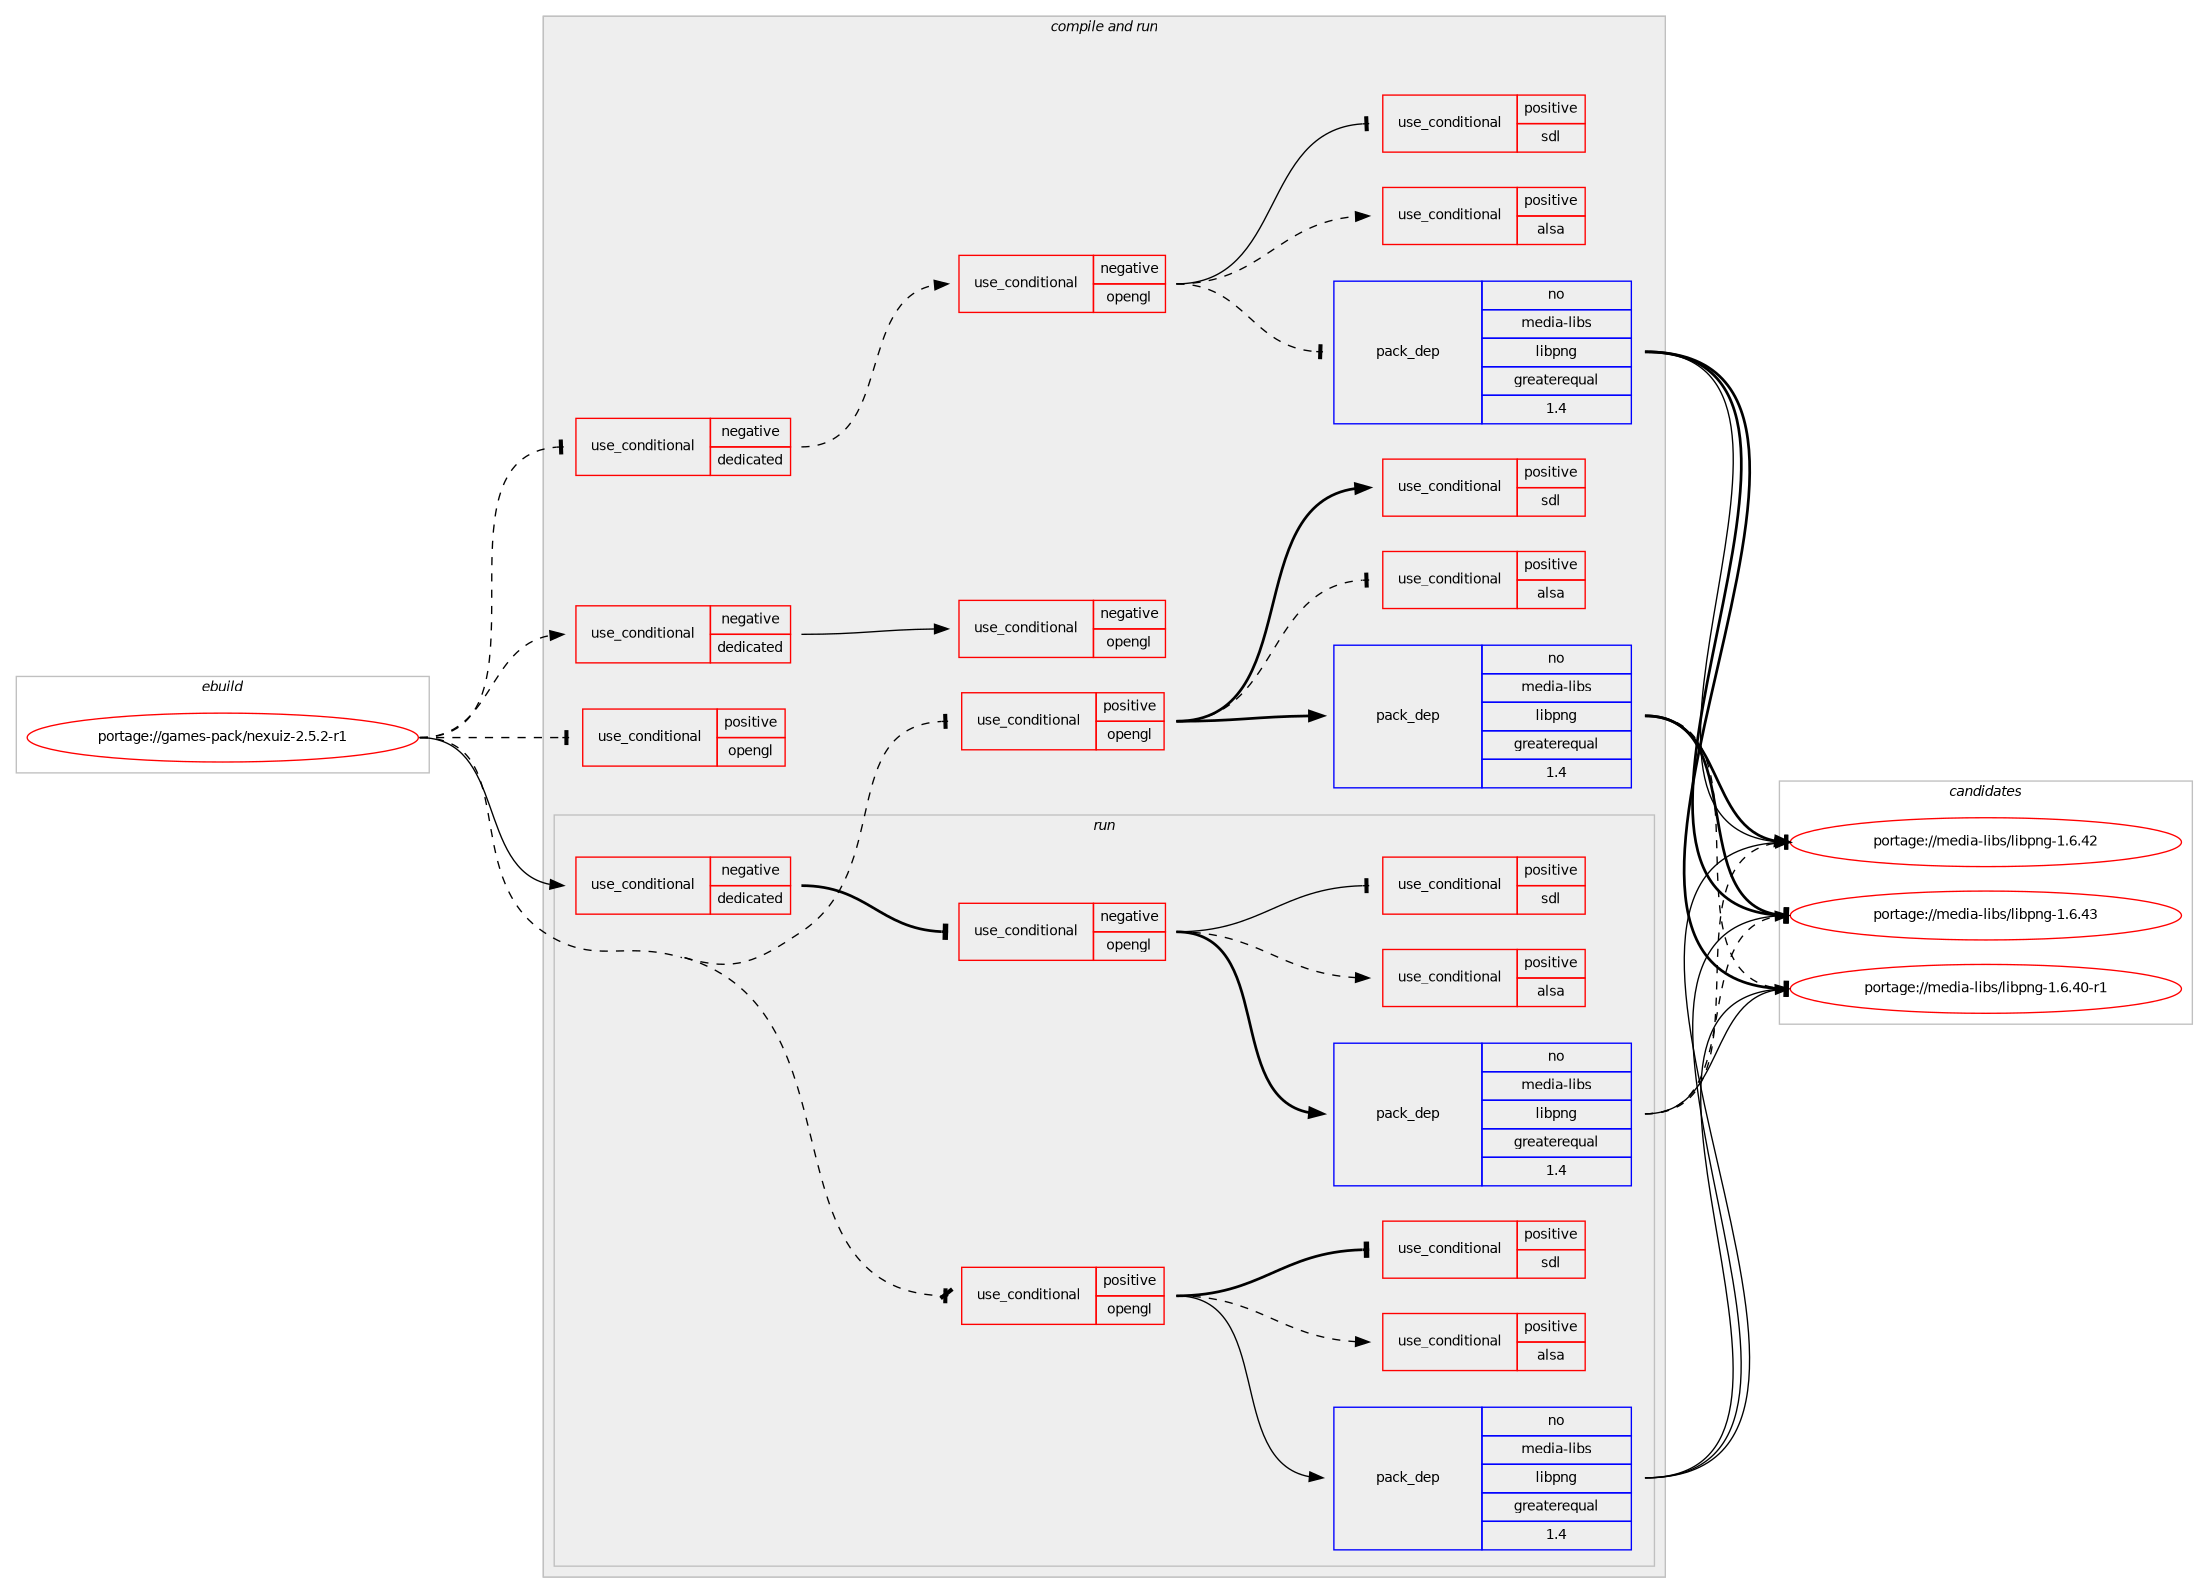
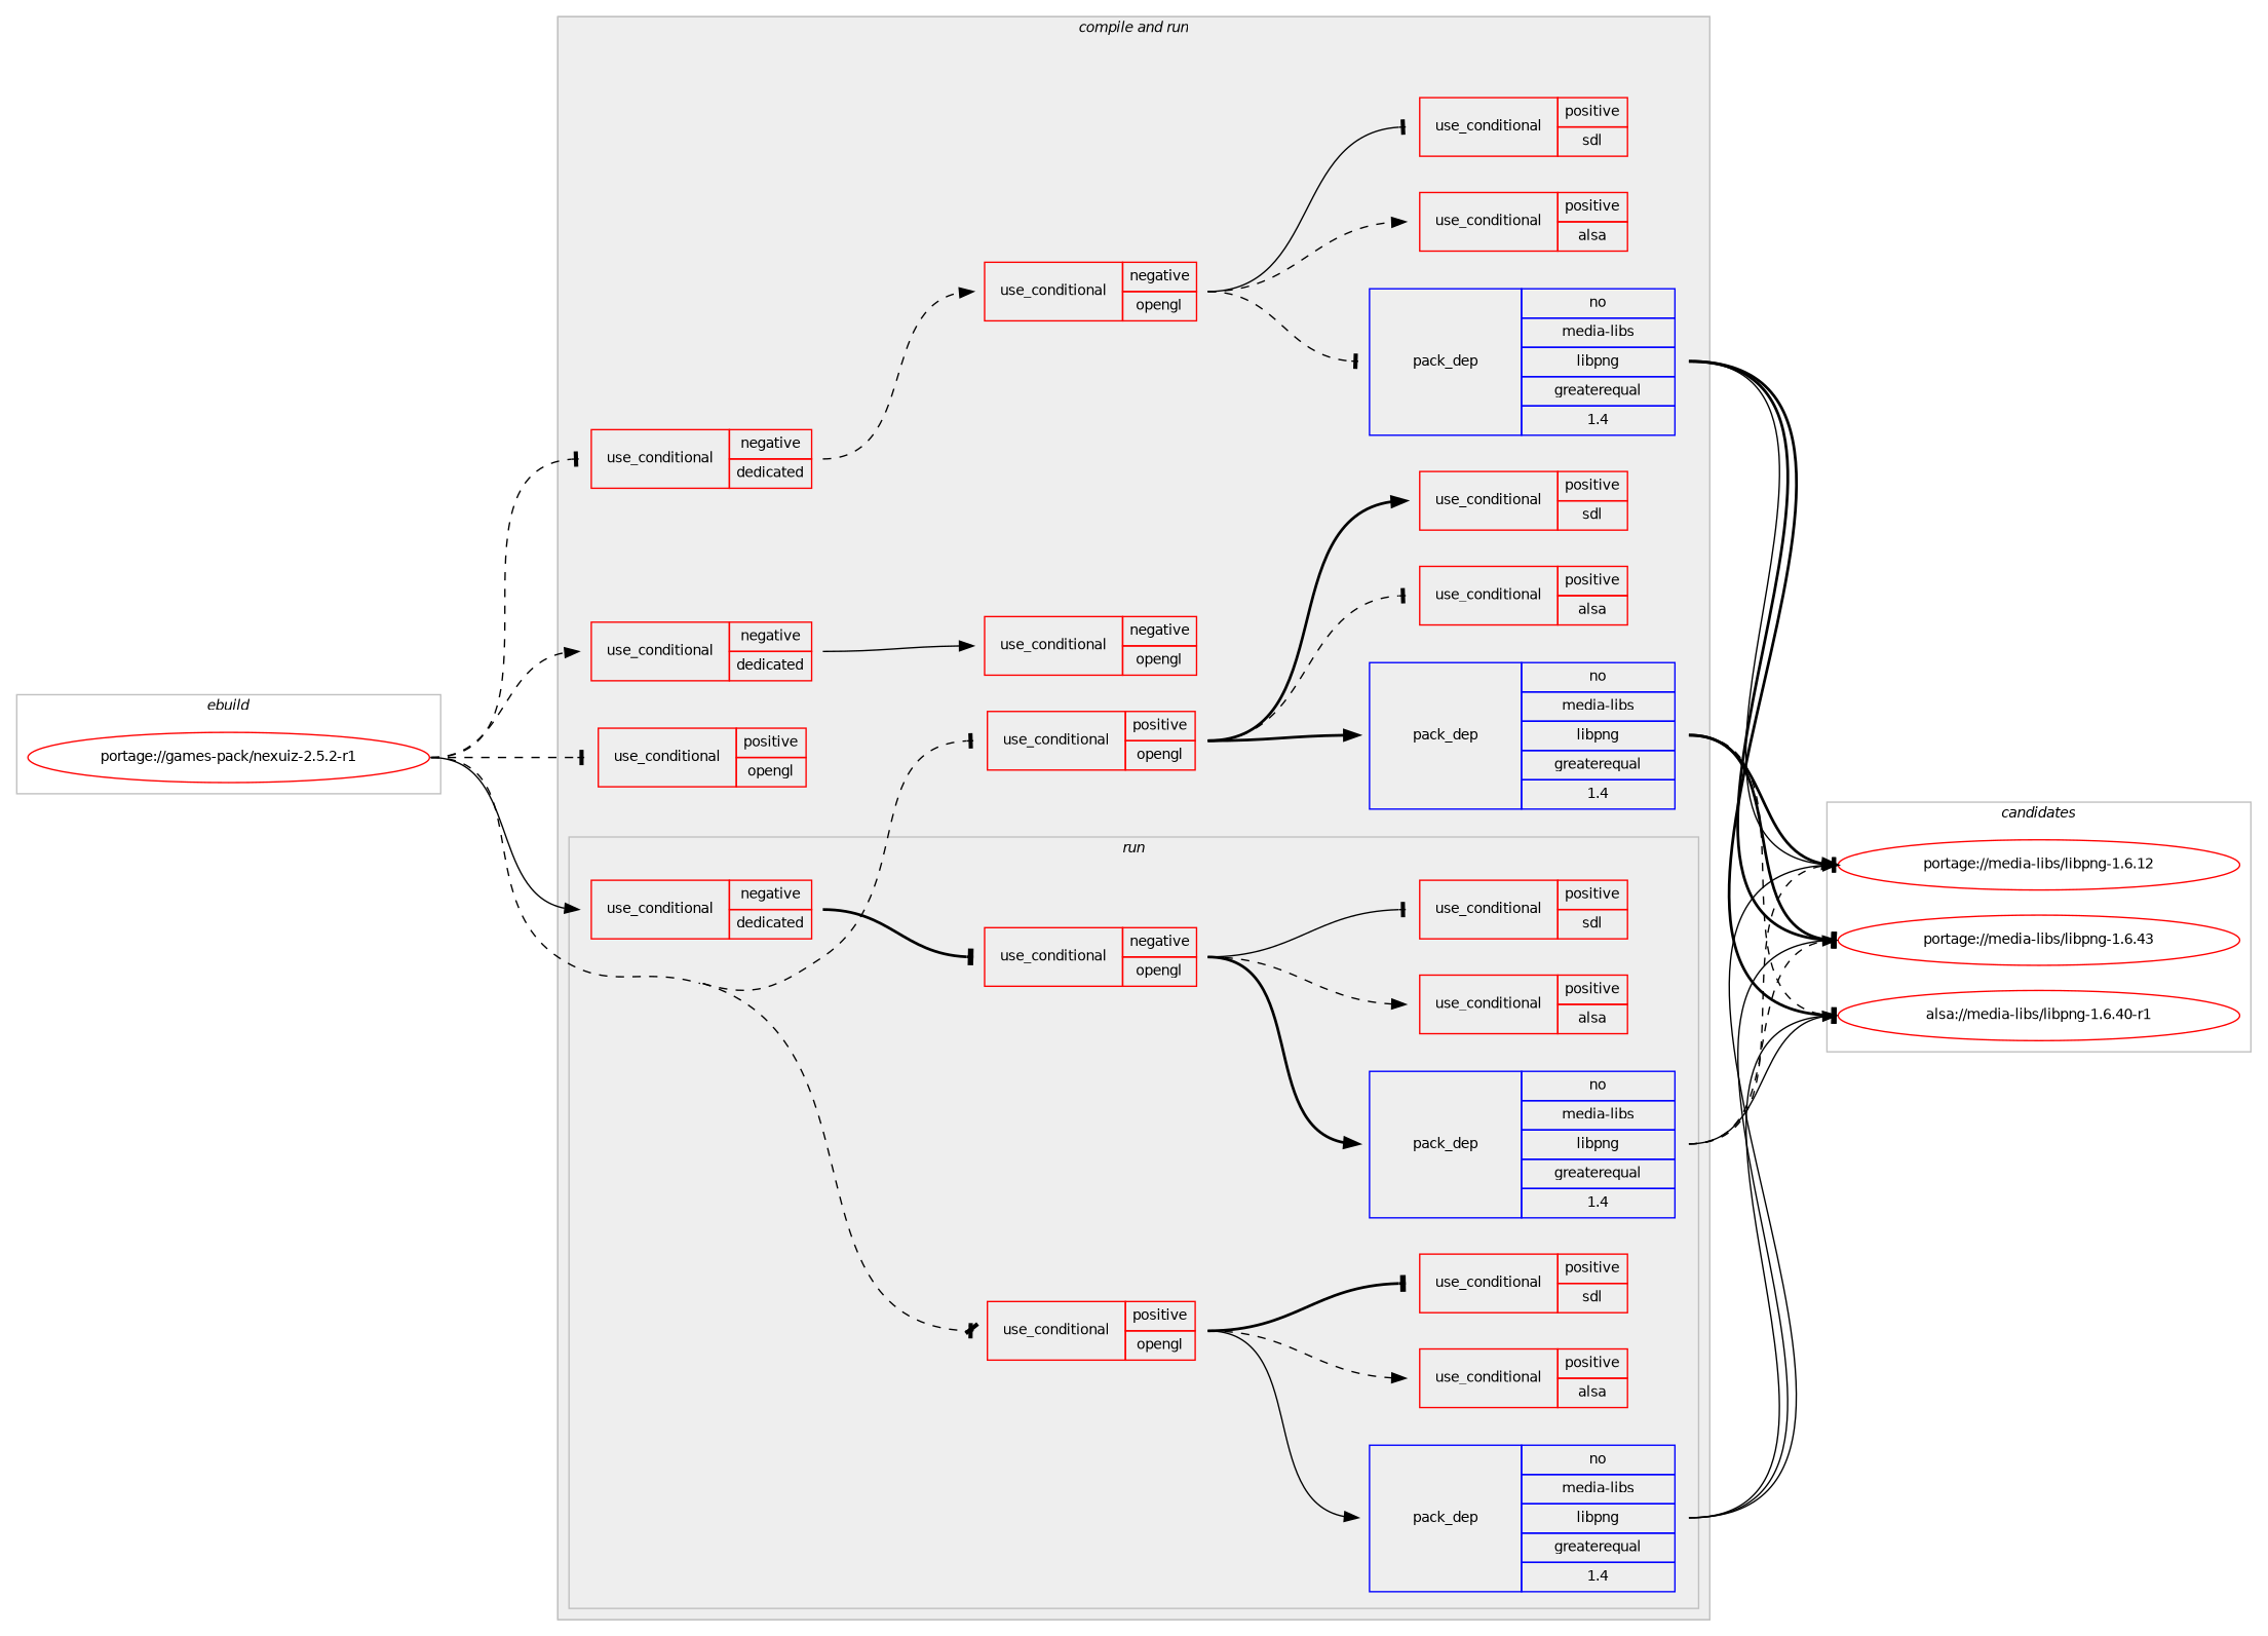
  digraph {
    compound=true
    concentrate=true
    fontname=Helvetica
    fontsize=10
    newrank=true
    rankdir=LR
    ranksep=1.5
    node [color=red fontname=Helvetica fontsize=10 shape=none]
    edge [arrowhead=tee headport=w style=dashed tailport=e weight=20]
    n1 [label="portage://games-pack/nexuiz-2.5.2-r1" width=4 shape=""]
    n2 [color=blue label=<<TABLE BORDER="0" CELLBORDER="1" CELLSPACING="0" CELLPADDING="4" WIDTH="220"><TR><TD ROWSPAN="6" CELLPADDING="30">pack_dep</TD></TR><TR><TD WIDTH="110">no</TD></TR><TR><TD>media-libs</TD></TR><TR><TD>libpng</TD></TR><TR><TD>greaterequal</TD></TR><TR><TD>1.4</TD></TR></TABLE>>]
    n3 [label=<<TABLE BORDER="0" CELLBORDER="1" CELLSPACING="0" CELLPADDING="4"><TR><TD ROWSPAN="3" CELLPADDING="10">use_conditional</TD></TR><TR><TD>positive</TD></TR><TR><TD>alsa</TD></TR></TABLE>>]
    n4 [label=<<TABLE BORDER="0" CELLBORDER="1" CELLSPACING="0" CELLPADDING="4"><TR><TD ROWSPAN="3" CELLPADDING="10">use_conditional</TD></TR><TR><TD>positive</TD></TR><TR><TD>sdl</TD></TR></TABLE>>]
    n5 [label=<<TABLE BORDER="0" CELLBORDER="1" CELLSPACING="0" CELLPADDING="4"><TR><TD ROWSPAN="3" CELLPADDING="10">use_conditional</TD></TR><TR><TD>negative</TD></TR><TR><TD>opengl</TD></TR></TABLE>>]
    n6 [label=<<TABLE BORDER="0" CELLBORDER="1" CELLSPACING="0" CELLPADDING="4"><TR><TD ROWSPAN="3" CELLPADDING="10">use_conditional</TD></TR><TR><TD>negative</TD></TR><TR><TD>dedicated</TD></TR></TABLE>>]
    n7 [label=<<TABLE BORDER="0" CELLBORDER="1" CELLSPACING="0" CELLPADDING="4"><TR><TD ROWSPAN="3" CELLPADDING="10">use_conditional</TD></TR><TR><TD>negative</TD></TR><TR><TD>opengl</TD></TR></TABLE>>]
    n8 [label=<<TABLE BORDER="0" CELLBORDER="1" CELLSPACING="0" CELLPADDING="4"><TR><TD ROWSPAN="3" CELLPADDING="10">use_conditional</TD></TR><TR><TD>negative</TD></TR><TR><TD>dedicated</TD></TR></TABLE>>]
    n9 [color=blue label=<<TABLE BORDER="0" CELLBORDER="1" CELLSPACING="0" CELLPADDING="4" WIDTH="220"><TR><TD ROWSPAN="6" CELLPADDING="30">pack_dep</TD></TR><TR><TD WIDTH="110">no</TD></TR><TR><TD>media-libs</TD></TR><TR><TD>libpng</TD></TR><TR><TD>greaterequal</TD></TR><TR><TD>1.4</TD></TR></TABLE>>]
    n10 [label=<<TABLE BORDER="0" CELLBORDER="1" CELLSPACING="0" CELLPADDING="4"><TR><TD ROWSPAN="3" CELLPADDING="10">use_conditional</TD></TR><TR><TD>positive</TD></TR><TR><TD>alsa</TD></TR></TABLE>>]
    n11 [label=<<TABLE BORDER="0" CELLBORDER="1" CELLSPACING="0" CELLPADDING="4"><TR><TD ROWSPAN="3" CELLPADDING="10">use_conditional</TD></TR><TR><TD>positive</TD></TR><TR><TD>sdl</TD></TR></TABLE>>]
    n12 [label=<<TABLE BORDER="0" CELLBORDER="1" CELLSPACING="0" CELLPADDING="4"><TR><TD ROWSPAN="3" CELLPADDING="10">use_conditional</TD></TR><TR><TD>positive</TD></TR><TR><TD>opengl</TD></TR></TABLE>>]
    n13 [label=<<TABLE BORDER="0" CELLBORDER="1" CELLSPACING="0" CELLPADDING="4"><TR><TD ROWSPAN="3" CELLPADDING="10">use_conditional</TD></TR><TR><TD>positive</TD></TR><TR><TD>opengl</TD></TR></TABLE>>]
    n14 [color=blue label=<<TABLE BORDER="0" CELLBORDER="1" CELLSPACING="0" CELLPADDING="4" WIDTH="220"><TR><TD ROWSPAN="6" CELLPADDING="30">pack_dep</TD></TR><TR><TD WIDTH="110">no</TD></TR><TR><TD>media-libs</TD></TR><TR><TD>libpng</TD></TR><TR><TD>greaterequal</TD></TR><TR><TD>1.4</TD></TR></TABLE>>]
    n15 [label=<<TABLE BORDER="0" CELLBORDER="1" CELLSPACING="0" CELLPADDING="4"><TR><TD ROWSPAN="3" CELLPADDING="10">use_conditional</TD></TR><TR><TD>positive</TD></TR><TR><TD>alsa</TD></TR></TABLE>>]
    n16 [label=<<TABLE BORDER="0" CELLBORDER="1" CELLSPACING="0" CELLPADDING="4"><TR><TD ROWSPAN="3" CELLPADDING="10">use_conditional</TD></TR><TR><TD>positive</TD></TR><TR><TD>sdl</TD></TR></TABLE>>]
    n17 [label=<<TABLE BORDER="0" CELLBORDER="1" CELLSPACING="0" CELLPADDING="4"><TR><TD ROWSPAN="3" CELLPADDING="10">use_conditional</TD></TR><TR><TD>negative</TD></TR><TR><TD>opengl</TD></TR></TABLE>>]
    n18 [label=<<TABLE BORDER="0" CELLBORDER="1" CELLSPACING="0" CELLPADDING="4"><TR><TD ROWSPAN="3" CELLPADDING="10">use_conditional</TD></TR><TR><TD>negative</TD></TR><TR><TD>dedicated</TD></TR></TABLE>>]
    n19 [color=blue label=<<TABLE BORDER="0" CELLBORDER="1" CELLSPACING="0" CELLPADDING="4" WIDTH="220"><TR><TD ROWSPAN="6" CELLPADDING="30">pack_dep</TD></TR><TR><TD WIDTH="110">no</TD></TR><TR><TD>media-libs</TD></TR><TR><TD>libpng</TD></TR><TR><TD>greaterequal</TD></TR><TR><TD>1.4</TD></TR></TABLE>>]
    n20 [label=<<TABLE BORDER="0" CELLBORDER="1" CELLSPACING="0" CELLPADDING="4"><TR><TD ROWSPAN="3" CELLPADDING="10">use_conditional</TD></TR><TR><TD>positive</TD></TR><TR><TD>alsa</TD></TR></TABLE>>]
    n21 [label=<<TABLE BORDER="0" CELLBORDER="1" CELLSPACING="0" CELLPADDING="4"><TR><TD ROWSPAN="3" CELLPADDING="10">use_conditional</TD></TR><TR><TD>positive</TD></TR><TR><TD>sdl</TD></TR></TABLE>>]
    n22 [label=<<TABLE BORDER="0" CELLBORDER="1" CELLSPACING="0" CELLPADDING="4"><TR><TD ROWSPAN="3" CELLPADDING="10">use_conditional</TD></TR><TR><TD>positive</TD></TR><TR><TD>opengl</TD></TR></TABLE>>]
-   n23 [label="portage://media-libs/libpng-1.6.40-r1" width=4 shape=""]
-   n24 [label="portage://media-libs/libpng-1.6.42" width=4 shape=""]
+   n23 [label="alsa://media-libs/libpng-1.6.40-r1" width=4 shape=""]
+   n24 [label="portage://media-libs/libpng-1.6.12" width=4 shape=""]
    n25 [label="portage://media-libs/libpng-1.6.43" width=4 shape=""]
    subgraph cluster_1 {
      color=gray
      label=<<i>ebuild</i>>
      rank=same
      n1
    }
    subgraph cluster_2 {
      color=gray
      label=<<i>dependencies</i>>
      subgraph cluster_3 {
        color=gray
        fillcolor="#eeeeee"
        label=<<i>compile</i>>
        style=filled
        subgraph sub_4 {
          color=gray
          fillcolor="#eeeeee"
          label=<<i>compile</i>>
          style=filled
          n6
          subgraph sub_5 {
            color=gray
            fillcolor="#eeeeee"
            label=<<i>compile</i>>
            style=filled
            n5
            subgraph sub_6 {
              color=gray
              fillcolor="#eeeeee"
              label=<<i>compile</i>>
              style=filled
              n2
            }
            subgraph sub_7 {
              color=gray
              fillcolor="#eeeeee"
              label=<<i>compile</i>>
              style=filled
              n3
            }
            subgraph sub_8 {
              color=gray
              fillcolor="#eeeeee"
              label=<<i>compile</i>>
              style=filled
              n4
            }
          }
        }
        subgraph sub_9 {
          color=gray
          fillcolor="#eeeeee"
          label=<<i>compile</i>>
          style=filled
          n8
          subgraph sub_10 {
            color=gray
            fillcolor="#eeeeee"
            label=<<i>compile</i>>
            style=filled
            n7
          }
        }
        subgraph sub_11 {
          color=gray
          fillcolor="#eeeeee"
          label=<<i>compile</i>>
          style=filled
          n12
          subgraph sub_12 {
            color=gray
            fillcolor="#eeeeee"
            label=<<i>compile</i>>
            style=filled
            n9
          }
          subgraph sub_13 {
            color=gray
            fillcolor="#eeeeee"
            label=<<i>compile</i>>
            style=filled
            n10
          }
          subgraph sub_14 {
            color=gray
            fillcolor="#eeeeee"
            label=<<i>compile</i>>
            style=filled
            n11
          }
        }
        subgraph sub_15 {
          color=gray
          fillcolor="#eeeeee"
          label=<<i>compile</i>>
          style=filled
          n13
        }
      }
      subgraph cluster_16 {
        color=gray
        fillcolor="#eeeeee"
        label=<<i>compile and run</i>>
        style=filled
      }
      subgraph cluster_17 {
        color=gray
        fillcolor="#eeeeee"
        label=<<i>run</i>>
        style=filled
        subgraph sub_18 {
          color=gray
          fillcolor="#eeeeee"
          label=<<i>run</i>>
          style=filled
          n18
          subgraph sub_19 {
            color=gray
            fillcolor="#eeeeee"
            label=<<i>run</i>>
            style=filled
            n17
            subgraph sub_20 {
              color=gray
              fillcolor="#eeeeee"
              label=<<i>run</i>>
              style=filled
              n14
            }
            subgraph sub_21 {
              color=gray
              fillcolor="#eeeeee"
              label=<<i>run</i>>
              style=filled
              n15
            }
            subgraph sub_22 {
              color=gray
              fillcolor="#eeeeee"
              label=<<i>run</i>>
              style=filled
              n16
            }
          }
        }
        subgraph sub_23 {
          color=gray
          fillcolor="#eeeeee"
          label=<<i>run</i>>
          style=filled
          n22
          subgraph sub_24 {
            color=gray
            fillcolor="#eeeeee"
            label=<<i>run</i>>
            style=filled
            n19
          }
          subgraph sub_25 {
            color=gray
            fillcolor="#eeeeee"
            label=<<i>run</i>>
            style=filled
            n20
          }
          subgraph sub_26 {
            color=gray
            fillcolor="#eeeeee"
            label=<<i>run</i>>
            style=filled
            n21
          }
        }
      }
    }
    subgraph cluster_27 {
      color=gray
      label=<<i>candidates</i>>
      rank=same
      subgraph sub_28 {
        color=black
        label=<<i>candidates</i>>
        nodesep=1
        rank=same
        n23
        n24
        n25
      }
      subgraph sub_29 {
        color=black
        label=<<i>candidates</i>>
        nodesep=1
        rank=same
        n23
        n24
        n25
      }
      subgraph sub_30 {
        color=black
        label=<<i>candidates</i>>
        nodesep=1
        rank=same
        n23
        n24
        n25
      }
      subgraph sub_31 {
        color=black
        label=<<i>candidates</i>>
        nodesep=1
        rank=same
        n23
        n24
        n25
      }
    }
    n1 -> n6
    n1 -> n8 [arrowhead=normal]
    n1 -> n12
    n1 -> n13
    n1 -> n18 [arrowhead=normal style=solid]
    n1 -> n22
    n2 -> n23 [style=bold weight=100]
    n2 -> n24 [style=solid weight=100]
    n2 -> n25 [style=bold weight=100]
    n5 -> n2
    n5 -> n3 [arrowhead=normal]
    n5 -> n4 [style=solid]
    n6 -> n5 [arrowhead=normal]
    n8 -> n7 [arrowhead=normal style=solid]
    n9 -> n23 [weight=100]
    n9 -> n24 [arrowhead=normal style=bold weight=100]
    n9 -> n25 [style=bold weight=100]
    n12 -> n9 [arrowhead=normal style=bold]
    n12 -> n10
    n12 -> n11 [arrowhead=normal style=bold]
    n14 -> n23 [style=solid weight=100]
    n14 -> n24 [arrowhead=normal weight=100]
    n14 -> n25 [weight=100]
    n17 -> n14 [arrowhead=normal style=bold]
    n17 -> n15 [arrowhead=normal]
    n17 -> n16 [style=solid]
    n18 -> n17 [style=bold]
    n19 -> n23 [arrowhead=normal style=solid weight=100]
    n19 -> n24 [style=solid weight=100]
    n19 -> n25 [arrowhead=normal style=solid weight=100]
    n22 -> n19 [arrowhead=normal style=solid]
    n22 -> n20 [arrowhead=normal]
    n22 -> n21 [style=bold]
  }
